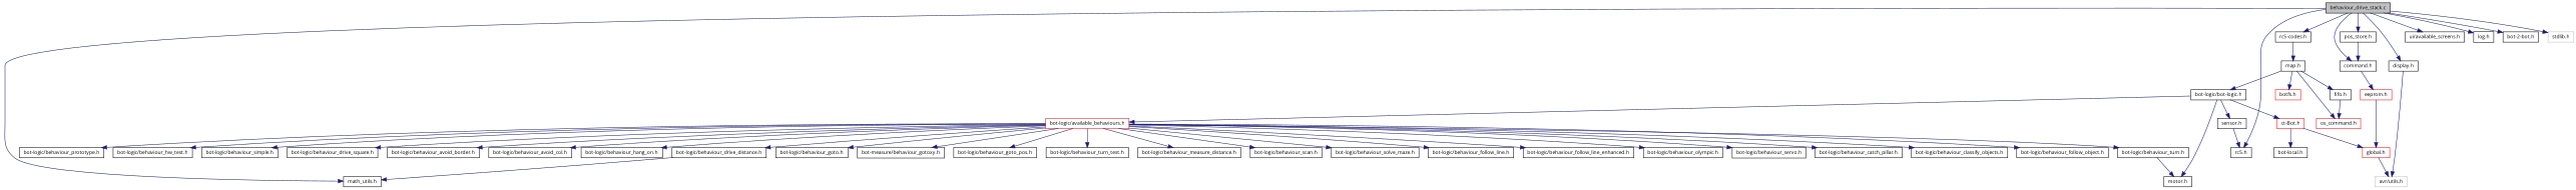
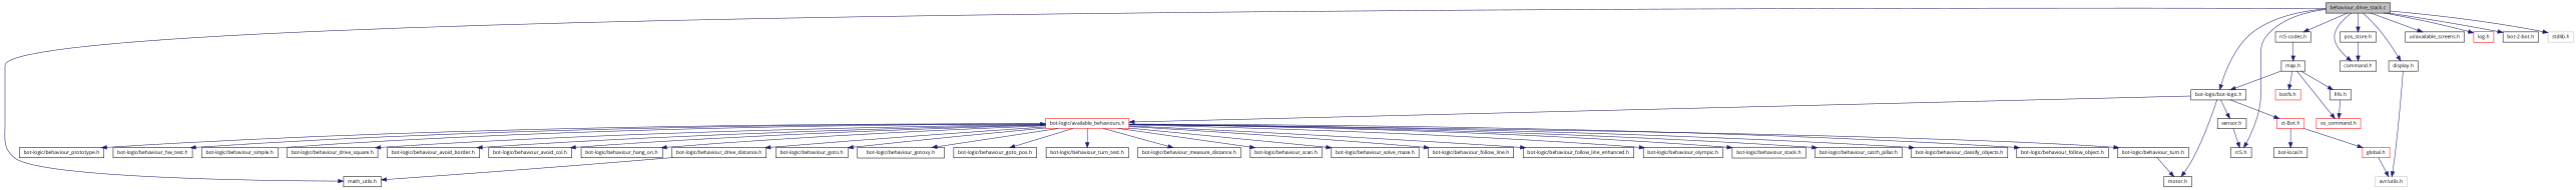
  digraph {
    fontname="Open Sans"
    node [color=black fillcolor=white fontname="Open Sans" fontsize=10 shape=record style=filled]
    edge [color=midnightblue fontname="Open Sans" fontsize=10 labelfontname=Helvetica labelfontsize=10 style=solid]
    n1 [fillcolor=grey75 fontcolor=black height=0.2 label="behaviour_drive_stack.c" width=0.4]
    n2 [height=0.2 label="bot-logic/bot-logic.h" width=0.4]
    n3 [height=0.2 label="rc5.h" width=0.4]
    n4 [height=0.2 label="math_utils.h" width=0.4]
    n5 [height=0.2 label="ui/available_screens.h" width=0.4]
    n6 [height=0.2 label="display.h" width=0.4]
    n7 [height=0.2 label="rc5-codes.h" width=0.4]
    n8 [height=0.2 label="pos_store.h" width=0.4]
    n9 [height=0.2 label="command.h" width=0.4]
-   n10 [height=0.2 label="log.h" width=0.4]
+   n10 [color=red height=0.2 label="log.h" width=0.4]
    n11 [height=0.2 label="bot-2-bot.h" width=0.4]
    n12 [color=grey75 height=0.2 label="stdlib.h" width=0.4]
    n13 [color=red height=0.2 label="ct-Bot.h" width=0.4]
    n14 [height=0.2 label="motor.h" width=0.4]
    n15 [height=0.2 label="sensor.h" width=0.4]
    n16 [color=red height=0.2 label="bot-logic/available_behaviours.h" width=0.4]
    n17 [color=grey75 height=0.2 label="avr/utils.h" width=0.4]
    n18 [height=0.2 label="map.h" width=0.4]
-   n19 [color=red height=0.2 label="eeprom.h" width=0.4]
    n20 [height=0.2 label="fifo.h" width=0.4]
    n21 [color=red height=0.2 label="os_command.h" width=0.4]
    n22 [color=red height=0.2 label="botfs.h" width=0.4]
    n23 [color=red height=0.2 label="global.h" width=0.4]
    n24 [height=0.2 label="bot-local.h" width=0.4]
    n25 [height=0.2 label="bot-logic/behaviour_prototype.h" width=0.4]
    n26 [height=0.2 label="bot-logic/behaviour_hw_test.h" width=0.4]
    n27 [height=0.2 label="bot-logic/behaviour_simple.h" width=0.4]
    n28 [height=0.2 label="bot-logic/behaviour_drive_square.h" width=0.4]
    n29 [height=0.2 label="bot-logic/behaviour_avoid_border.h" width=0.4]
    n30 [height=0.2 label="bot-logic/behaviour_avoid_col.h" width=0.4]
    n31 [height=0.2 label="bot-logic/behaviour_hang_on.h" width=0.4]
    n32 [height=0.2 label="bot-logic/behaviour_goto.h" width=0.4]
-   n33 [height=0.2 label="bot-measure/behaviour_gotoxy.h" width=0.4]
+   n33 [height=0.2 label="bot-logic/behaviour_gotoxy.h" width=0.4]
    n34 [height=0.2 label="bot-logic/behaviour_goto_pos.h" width=0.4]
    n35 [height=0.2 label="bot-logic/behaviour_turn.h" width=0.4]
    n36 [height=0.2 label="bot-logic/behaviour_turn_test.h" width=0.4]
    n37 [height=0.2 label="bot-logic/behaviour_drive_distance.h" width=0.4]
    n38 [height=0.2 label="bot-logic/behaviour_measure_distance.h" width=0.4]
    n39 [height=0.2 label="bot-logic/behaviour_scan.h" width=0.4]
    n40 [height=0.2 label="bot-logic/behaviour_solve_maze.h" width=0.4]
    n41 [height=0.2 label="bot-logic/behaviour_follow_line.h" width=0.4]
    n42 [height=0.2 label="bot-logic/behaviour_follow_line_enhanced.h" width=0.4]
    n43 [height=0.2 label="bot-logic/behaviour_olympic.h" width=0.4]
-   n44 [height=0.2 label="bot-logic/behaviour_servo.h" width=0.4]
+   n44 [height=0.2 label="bot-logic/behaviour_stack.h" width=0.4]
    n45 [height=0.2 label="bot-logic/behaviour_catch_pillar.h" width=0.4]
    n46 [height=0.2 label="bot-logic/behaviour_classify_objects.h" width=0.4]
    n47 [height=0.2 label="bot-logic/behaviour_follow_object.h" width=0.4]
+   n1 -> n2
    n1 -> n3
    n1 -> n4
    n1 -> n5
    n1 -> n6
    n1 -> n7
    n1 -> n8
    n1 -> n9
    n1 -> n10
    n1 -> n11
    n1 -> n12
    n2 -> n13
    n2 -> n14
    n2 -> n15
    n2 -> n16
    n6 -> n17
    n7 -> n18
    n8 -> n9
-   n9 -> n19
    n13 -> n23
    n13 -> n24
    n15 -> n3
    n16 -> n25
    n16 -> n26
-   n16 -> n27
+   n27 -> n16
    n16 -> n28
    n16 -> n29
    n16 -> n30
    n16 -> n31
    n16 -> n32
    n16 -> n33
    n16 -> n34
    n16 -> n35
    n16 -> n36
    n16 -> n37
    n16 -> n38
    n16 -> n39
    n16 -> n40
    n16 -> n41
    n16 -> n42
    n16 -> n43
    n16 -> n44
    n16 -> n45
    n16 -> n46
    n16 -> n47
    n18 -> n2
    n18 -> n20
    n18 -> n21
    n18 -> n22
-   n19 -> n23
    n20 -> n21
    n23 -> n17
    n35 -> n14
    n37 -> n4
  }
